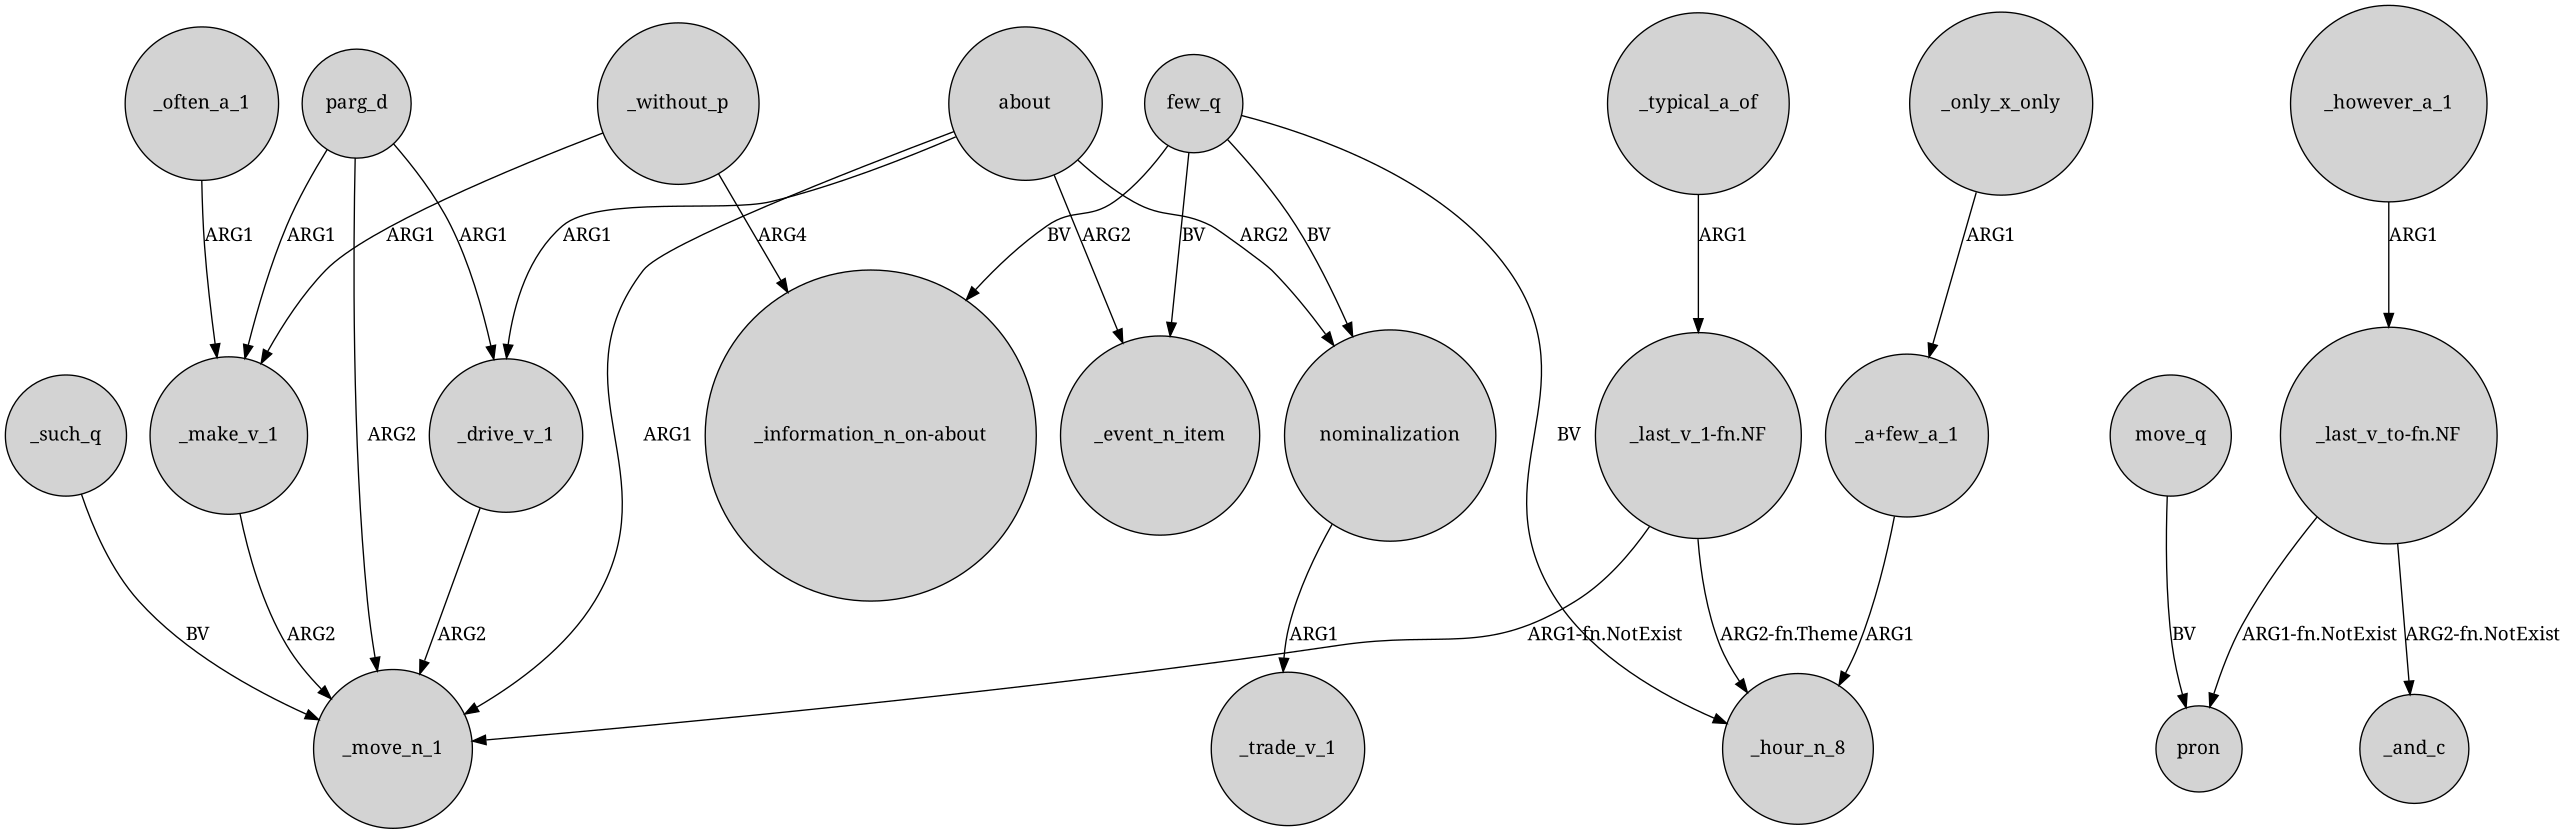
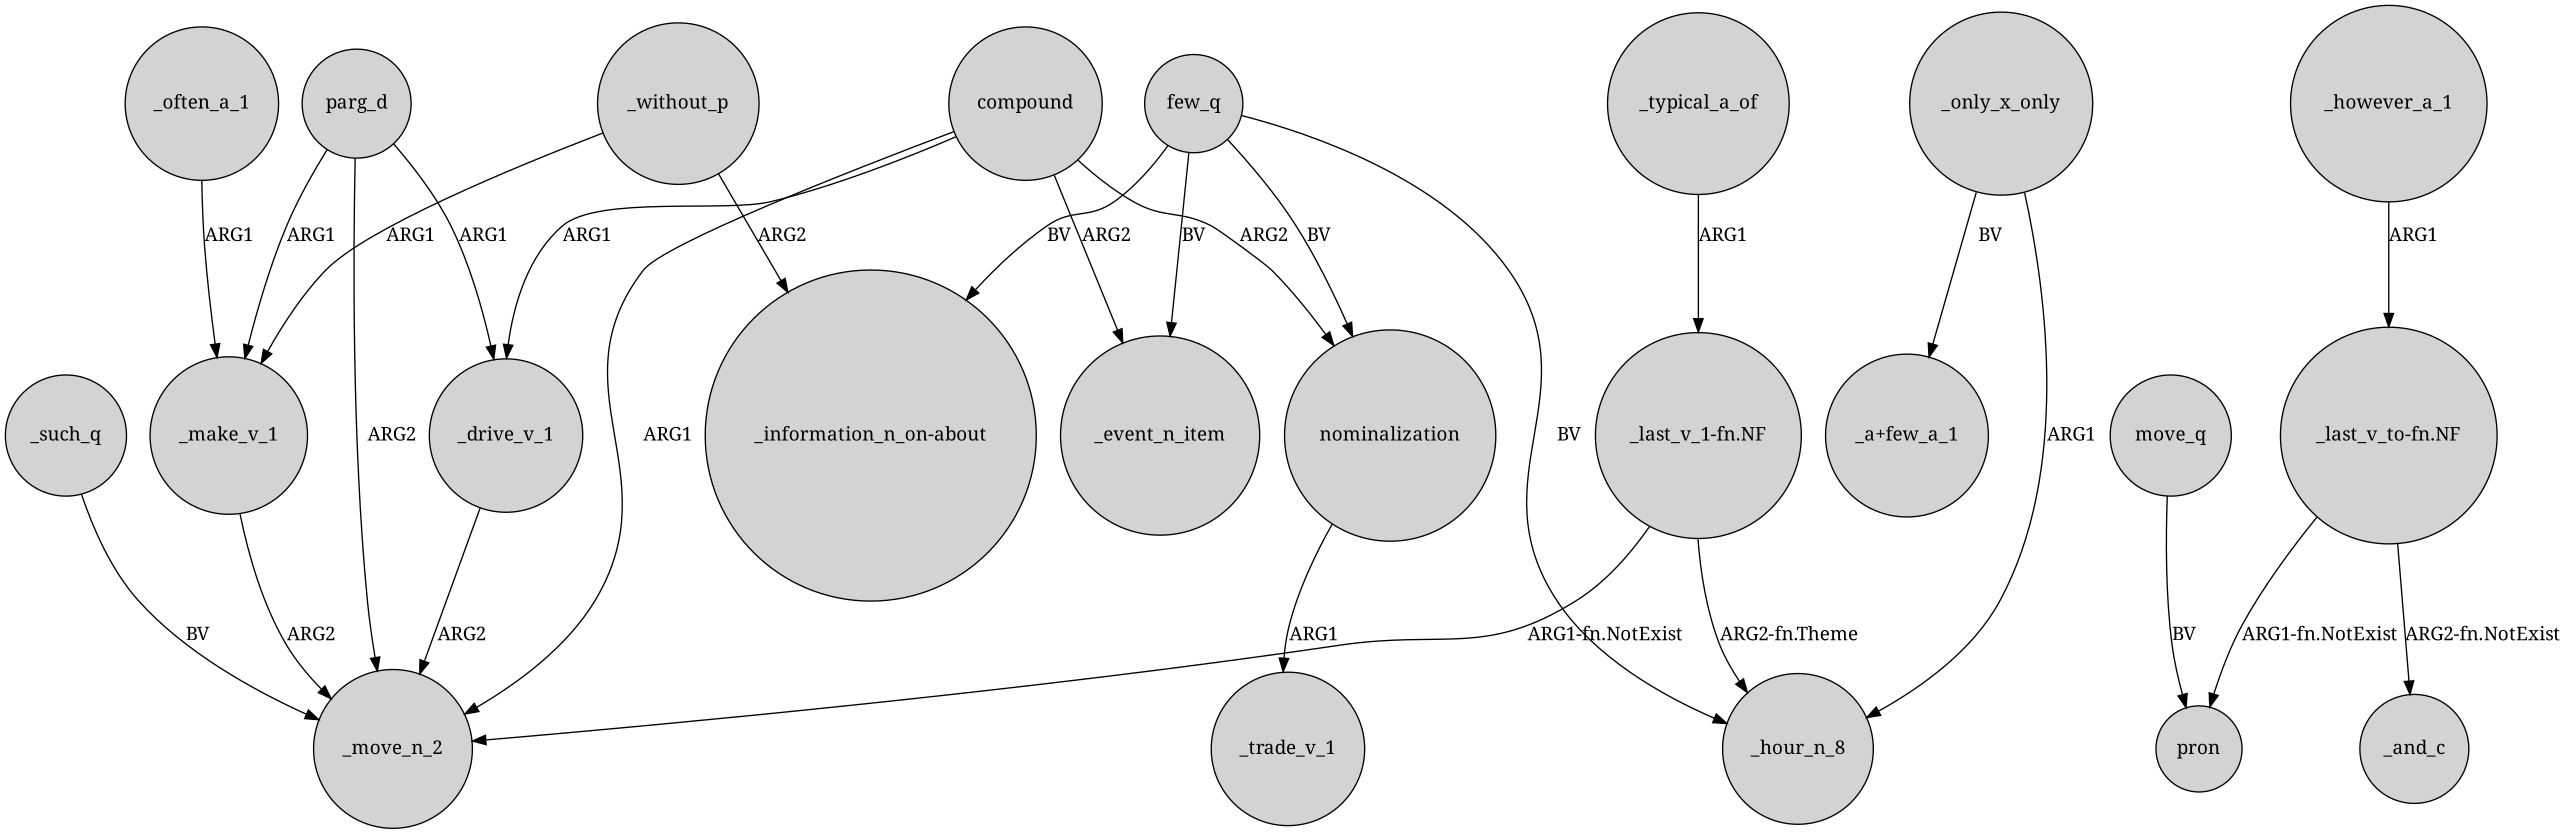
  digraph {
    fontname="Noto Serif"
    node [fontname="Noto Serif" shape=circle style=filled]
    edge [fontname="Noto Serif"]
    _typical_a_of
    "_last_v_1-fn.NF"
-   _move_n_1
+   _move_n_1 [label=_move_n_2]
    n4 [label=_hour_n_8]
    _without_p
    _make_v_1
    "_information_n_on-about"
-   compound [label=about]
+   compound
    _drive_v_1
    nominalization
    _event_n_item
    _trade_v_1
    parg_d
    n14 [label=few_q]
    n15 [label="_last_v_to-fn.NF"]
    _and_c
    pron
    _often_a_1
    n19 [label=move_q]
    _however_a_1
    "_a+few_a_1"
    _such_q
    n23 [label=_only_x_only]
    _typical_a_of -> "_last_v_1-fn.NF" [label=ARG1]
    "_last_v_1-fn.NF" -> _move_n_1 [label="ARG1-fn.NotExist"]
    "_last_v_1-fn.NF" -> n4 [label="ARG2-fn.Theme"]
    _without_p -> _make_v_1 [label=ARG1]
-   _without_p -> "_information_n_on-about" [label=ARG4]
+   _without_p -> "_information_n_on-about" [label=ARG2]
    _make_v_1 -> _move_n_1 [label=ARG2]
    compound -> _move_n_1 [label=ARG1]
    compound -> _drive_v_1 [label=ARG1]
    compound -> nominalization [label=ARG2]
    compound -> _event_n_item [label=ARG2]
    _drive_v_1 -> _move_n_1 [label=ARG2]
    nominalization -> _trade_v_1 [label=ARG1]
    parg_d -> _move_n_1 [label=ARG2]
    parg_d -> _make_v_1 [label=ARG1]
    parg_d -> _drive_v_1 [label=ARG1]
    n14 -> n4 [label=BV]
    n14 -> "_information_n_on-about" [label=BV]
    n14 -> nominalization [label=BV]
    n14 -> _event_n_item [label=BV]
    n15 -> _and_c [label="ARG2-fn.NotExist"]
    n15 -> pron [label="ARG1-fn.NotExist"]
    _often_a_1 -> _make_v_1 [label=ARG1]
    n19 -> pron [label=BV]
    _however_a_1 -> n15 [label=ARG1]
-   "_a+few_a_1" -> n4 [label=ARG1]
+   n23 -> n4 [label=ARG1]
    _such_q -> _move_n_1 [label=BV]
-   n23 -> "_a+few_a_1" [label=ARG1]
+   n23 -> "_a+few_a_1" [label=BV]
  }
